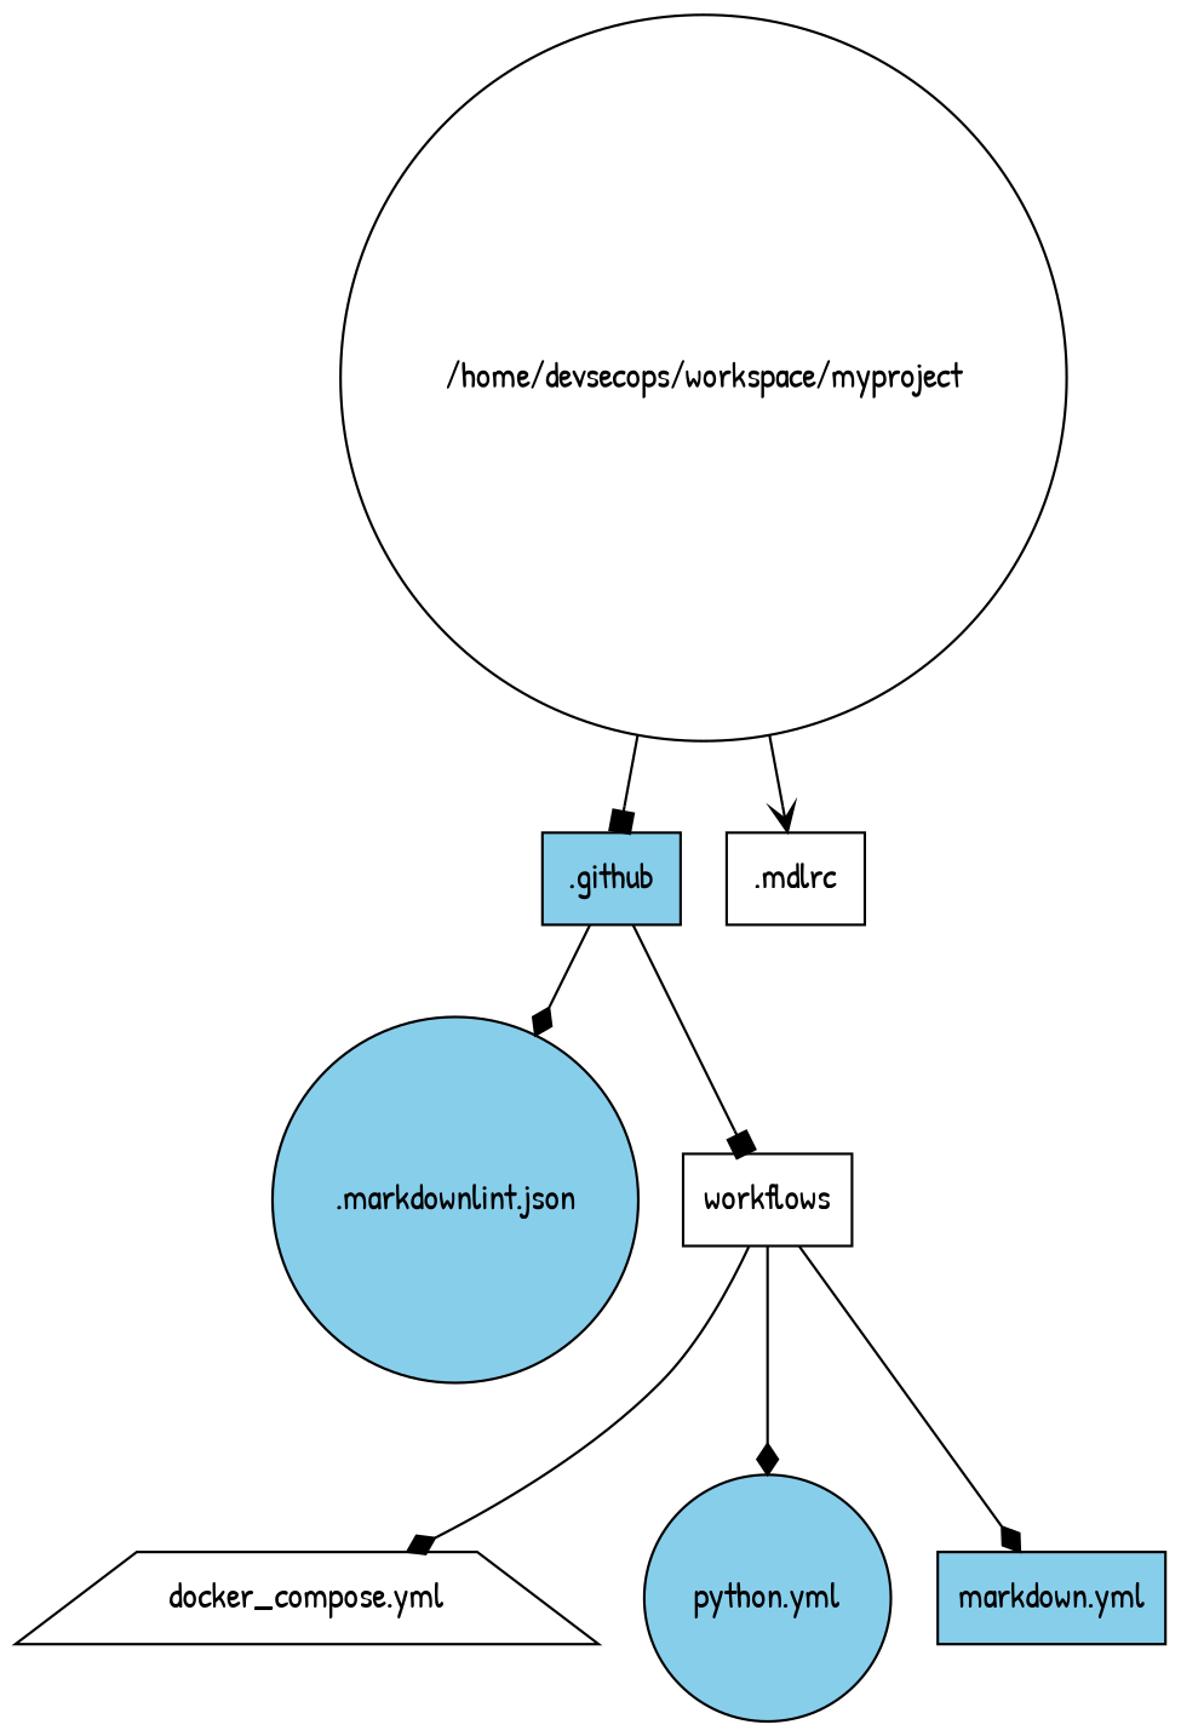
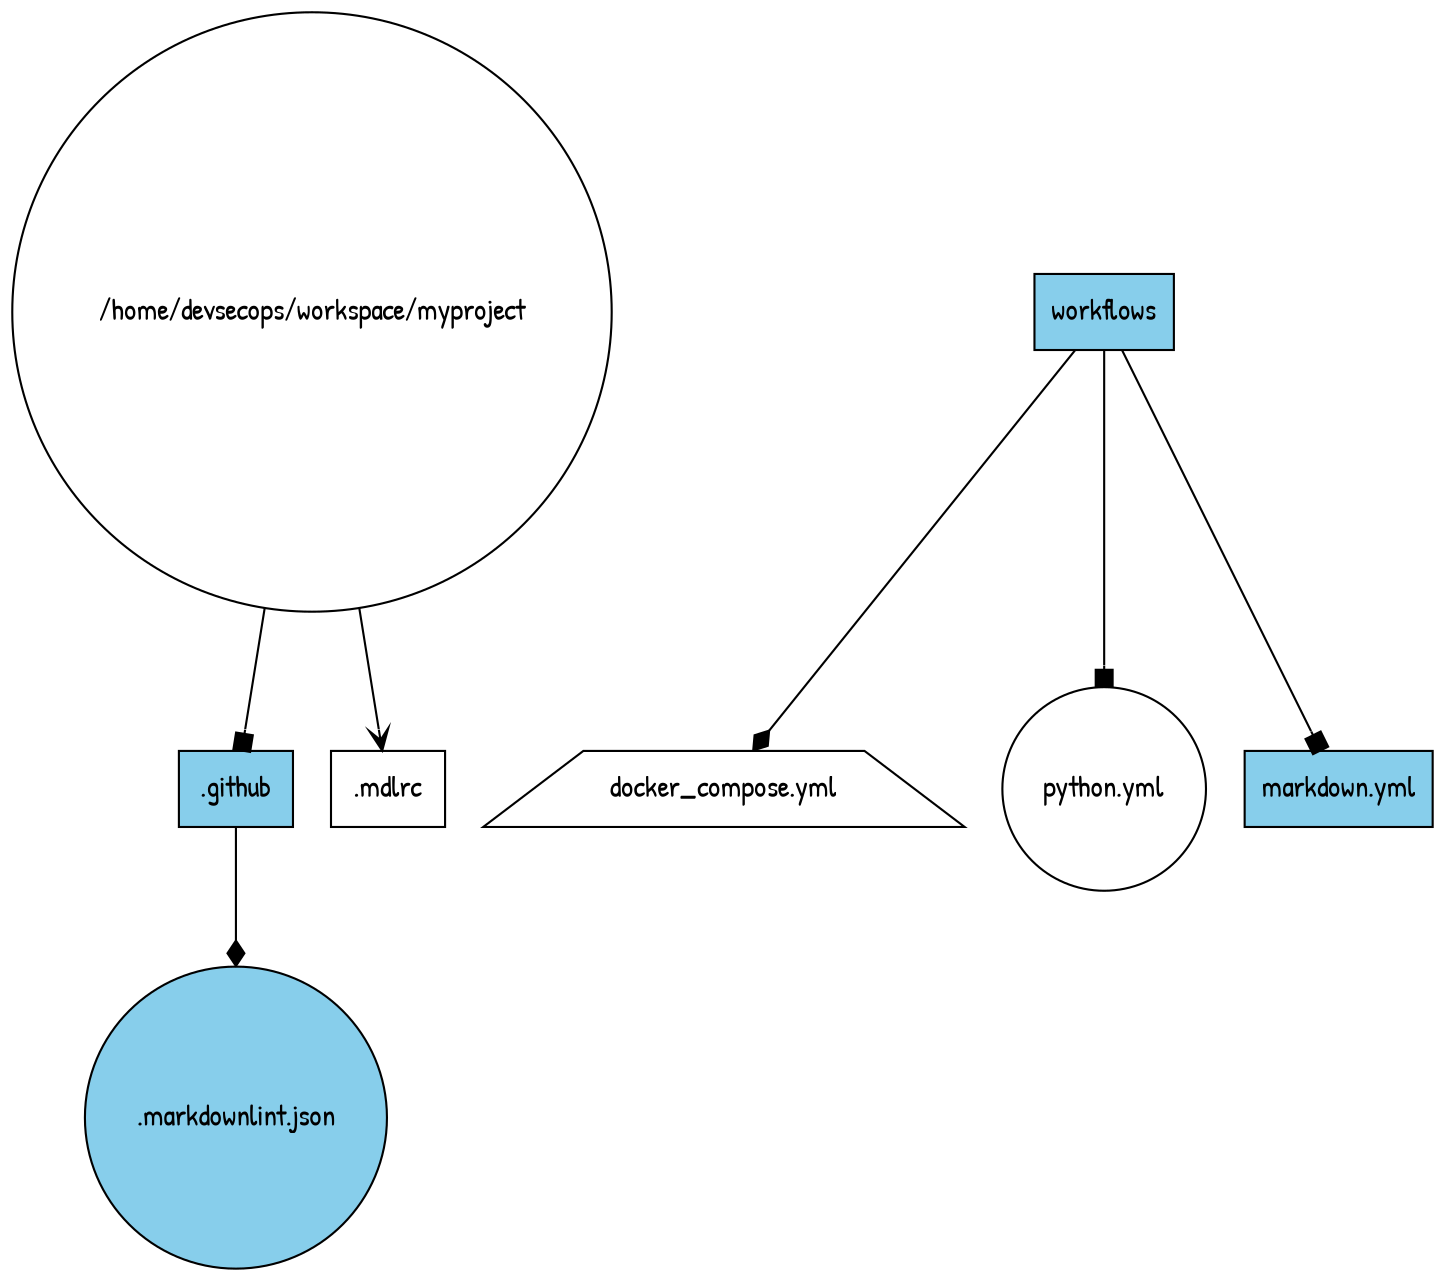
  digraph {
    fontname="Patrick Hand"
    node [fillcolor=white fontname="Patrick Hand" fontsize=14 shape=box style=filled]
    edge [arrowhead=box fontname="Patrick Hand" fontsize=10]
    n1 [label="/home/devsecops/workspace/myproject" shape=circle]
    n2 [fillcolor=skyblue label=".github"]
    n3 [label=".mdlrc"]
    n4 [fillcolor=skyblue label=".markdownlint.json" shape=circle]
-   n5 [label=workflows]
+   n5 [fillcolor=skyblue label=workflows]
    n6 [label="docker_compose.yml" shape=trapezium]
-   n7 [fillcolor=skyblue label="python.yml" shape=circle]
+   n7 [label="python.yml" shape=circle]
    n8 [fillcolor=skyblue label="markdown.yml"]
    n1 -> n2
    n1 -> n3 [arrowhead=vee]
    n2 -> n4 [arrowhead=diamond]
-   n2 -> n5
    n5 -> n6 [arrowhead=diamond]
-   n5 -> n7 [arrowhead=diamond]
-   n5 -> n8 [arrowhead=diamond]
+   n5 -> n7
+   n5 -> n8
  }
